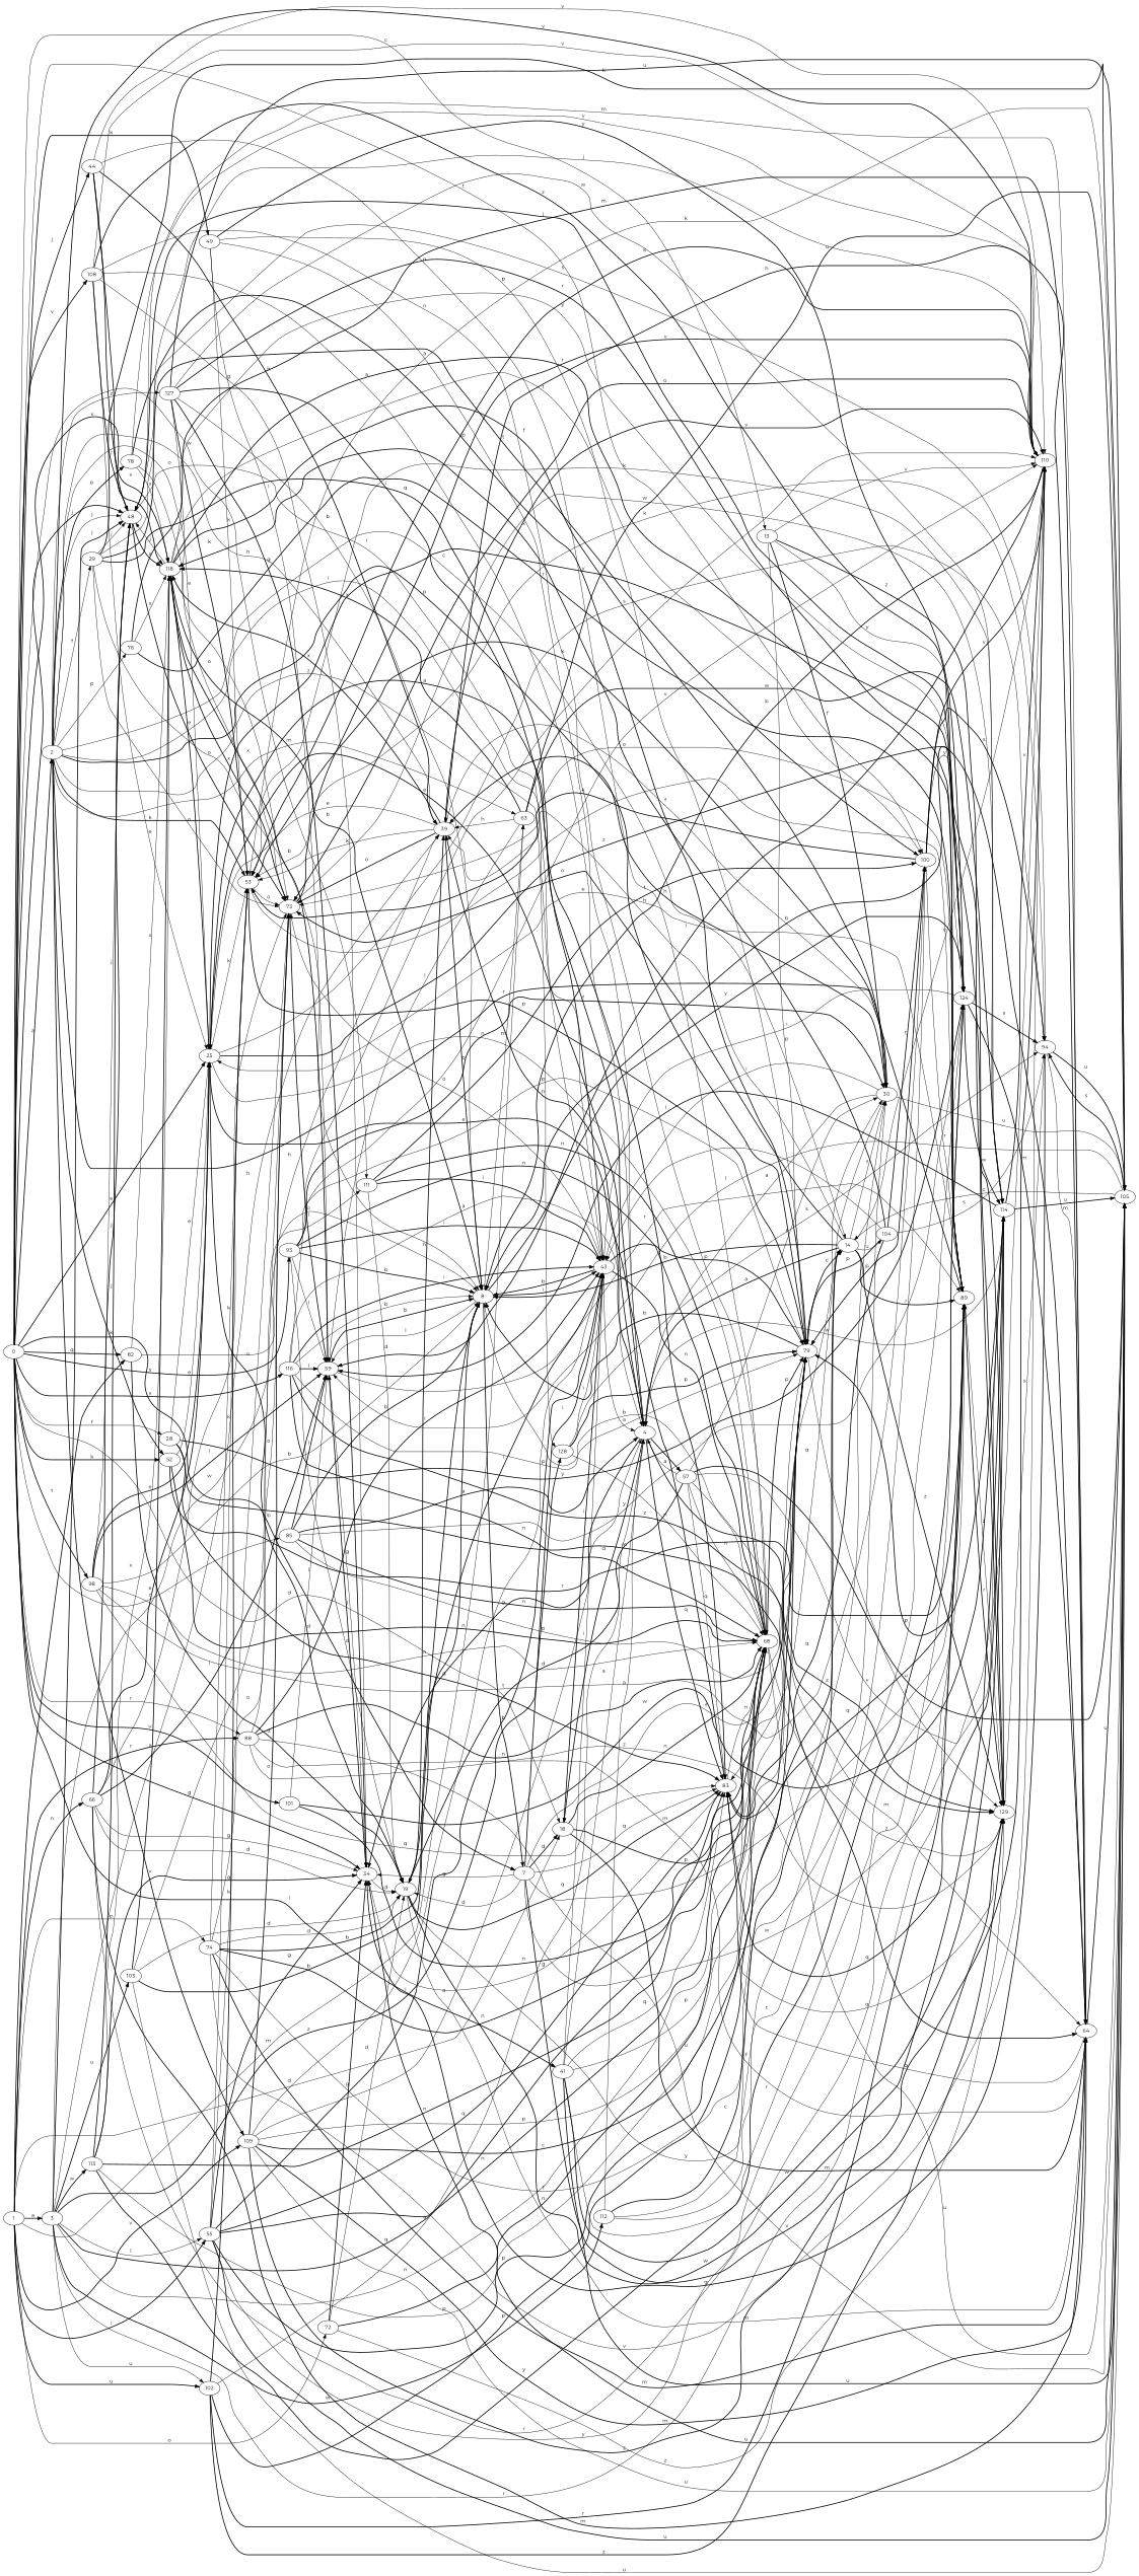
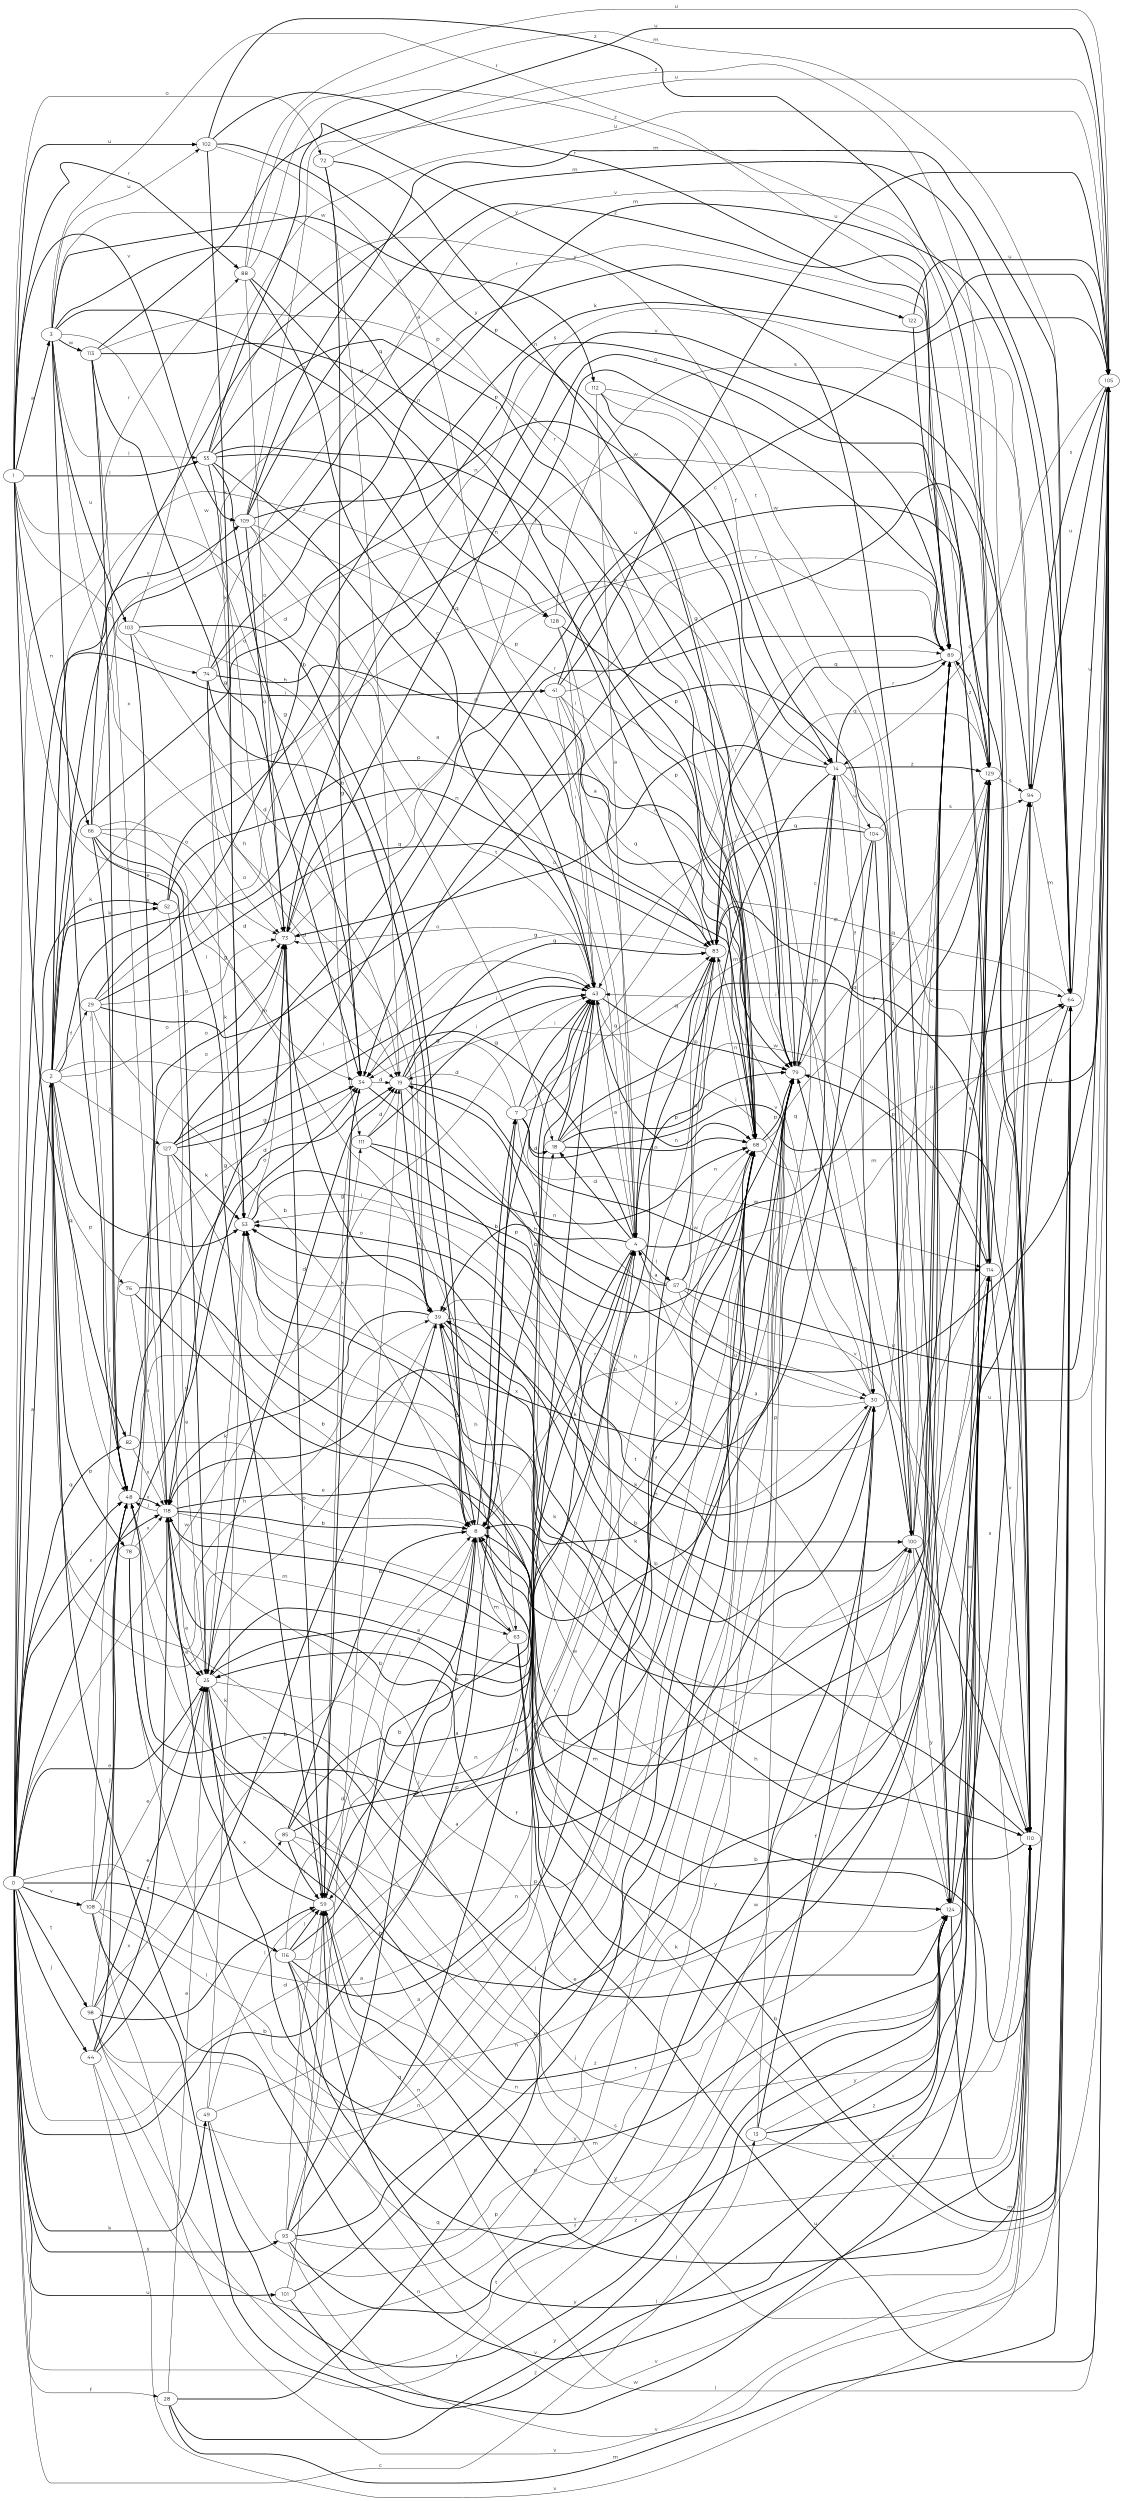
  strict digraph {
    fontname=Montserrat
    rankdir=LR
    node [fontname=Montserrat]
    edge [fontname=Montserrat style=bold]
    0
    2
    7
    13
    18
    25
    28
    34
    41
    44
    48
    49
    52
    82
    85
    88
    93
    98
    100
    101
    108
    111
    116
    118
    63
    109
    14
    29
    39
    43
    53
    73
    76
    78
    79
    89
    110
+   122
    127
    128
    83
    19
    30
    114
    129
    124
    68
    64
    4
    94
    59
    105
    8
    1
    3
    55
    66
    72
    74
    102
    103
    112
    113
    104
    57
    0 -> 2 [label=a]
    0 -> 7 [label=b]
    0 -> 13 [label=c style=solid]
    0 -> 18 [label=d style=solid]
    0 -> 25 [label=e]
    0 -> 28 [label=f style=solid]
    0 -> 34 [label=g]
    0 -> 41 [label=i]
    0 -> 44 [label=j]
    0 -> 48 [label=j]
    0 -> 49 [label=k]
    0 -> 52 [label=k]
    0 -> 82 [label=q]
    0 -> 85 [label=r style=solid]
    0 -> 88 [label=r style=solid]
    0 -> 93 [label=s]
    0 -> 98 [label=t]
    0 -> 100 [label=t style=solid]
    0 -> 101 [label=u]
    0 -> 108 [label=v]
    0 -> 111 [label=w style=solid]
    0 -> 116 [label=x]
    0 -> 118 [label=x]
    2 -> 48 [label=j style=solid]
    2 -> 52 [label=k]
    2 -> 63 [label=m style=solid]
    2 -> 109 [label=v]
    2 -> 14 [label=c style=solid]
    2 -> 29 [label=f style=solid]
    2 -> 39 [label=h style=solid]
    2 -> 43 [label=i style=solid]
    2 -> 53 [label=k]
    2 -> 73 [label=o style=solid]
    2 -> 76 [label=p style=solid]
    2 -> 78 [label=p]
    2 -> 79 [label=p]
    2 -> 89 [label=r]
    2 -> 110 [label=v]
+   2 -> 122 [label=y]
    2 -> 127 [label=z style=solid]
    2 -> 128 [label=z style=solid]
    7 -> 18 [label=d]
    7 -> 34 [label=g style=solid]
    7 -> 43 [label=i]
    7 -> 89 [label=r style=solid]
    7 -> 110 [label=v]
    7 -> 83 [label=q style=solid]
    7 -> 19 [label=d style=solid]
    7 -> 30 [label=f style=solid]
    7 -> 114 [label=w style=solid]
    13 -> 79 [label=p style=solid]
    13 -> 110 [label=v style=solid]
    13 -> 30 [label=f]
    13 -> 129 [label=z]
    13 -> 124 [label=y style=solid]
    18 -> 43 [label=i]
    18 -> 79 [label=p]
-   4 -> 114 [label=w style=solid]
+   18 -> 114 [label=w style=solid]
    18 -> 68 [label=n]
    18 -> 64 [label=m]
    25 -> 53 [label=k style=solid]
    25 -> 19 [label=d]
    25 -> 129 [label=z]
    25 -> 124 [label=y]
    25 -> 68 [label=n style=solid]
    25 -> 4 [label=a]
    25 -> 94 [label=s style=solid]
    28 -> 25 [label=e style=solid]
    28 -> 83 [label=q]
    28 -> 124 [label=y]
    28 -> 64 [label=m]
    34 -> 19 [label=d style=solid]
    34 -> 59 [label=l]
    34 -> 105 [label=u]
    41 -> 43 [label=i style=solid]
    41 -> 79 [label=p style=solid]
    41 -> 89 [label=r style=solid]
    41 -> 83 [label=q style=solid]
    41 -> 114 [label=w]
    41 -> 4 [label=a style=solid]
    41 -> 105 [label=u]
    44 -> 48 [label=j]
    44 -> 118 [label=x]
    44 -> 39 [label=h]
    44 -> 110 [label=v style=solid]
    44 -> 68 [label=n style=solid]
    48 -> 118 [label=x]
    48 -> 43 [label=i style=solid]
    48 -> 73 [label=o]
    48 -> 64 [label=m style=solid]
    49 -> 53 [label=k style=solid]
    49 -> 79 [label=p style=solid]
    49 -> 124 [label=y]
    49 -> 4 [label=a style=solid]
    49 -> 59 [label=l style=solid]
    52 -> 25 [label=e style=solid]
    52 -> 89 [label=r]
    52 -> 68 [label=n]
    82 -> 118 [label=x style=solid]
    82 -> 19 [label=d]
    82 -> 8 [label=o style=solid]
    85 -> 79 [label=p style=solid]
    85 -> 124 [label=y style=solid]
    85 -> 68 [label=n]
    85 -> 4 [label=a]
    85 -> 59 [label=l]
    85 -> 8 [label=b]
    88 -> 43 [label=i]
    88 -> 73 [label=o style=solid]
    88 -> 129 [label=z style=solid]
    88 -> 68 [label=n]
    88 -> 64 [label=m style=solid]
    88 -> 105 [label=u style=solid]
    93 -> 43 [label=i]
    93 -> 79 [label=p style=solid]
    93 -> 110 [label=v style=solid]
    93 -> 19 [label=d style=solid]
    93 -> 30 [label=f]
    93 -> 68 [label=n]
    93 -> 59 [label=l style=solid]
    93 -> 8 [label=b]
    98 -> 25 [label=e]
    98 -> 48 [label=j style=solid]
    98 -> 100 [label=t style=solid]
    98 -> 83 [label=q style=solid]
    98 -> 68 [label=n style=solid]
    98 -> 59 [label=l]
    98 -> 8 [label=b style=solid]
    100 -> 53 [label=k]
    100 -> 79 [label=p]
    100 -> 89 [label=r style=solid]
    100 -> 110 [label=v]
    100 -> 124 [label=y style=solid]
    100 -> 94 [label=s]
    101 -> 114 [label=w]
    101 -> 68 [label=n]
    101 -> 59 [label=l style=solid]
    108 -> 25 [label=e style=solid]
    108 -> 34 [label=g style=solid]
    108 -> 48 [label=j]
    108 -> 110 [label=v style=solid]
    108 -> 129 [label=z]
    108 -> 68 [label=n style=solid]
    108 -> 4 [label=a style=solid]
    111 -> 100 [label=t]
    111 -> 43 [label=i]
    111 -> 19 [label=d style=solid]
    111 -> 68 [label=n]
    116 -> 43 [label=i]
    116 -> 79 [label=p style=solid]
    116 -> 110 [label=v style=solid]
    116 -> 129 [label=z]
    116 -> 68 [label=n]
    116 -> 4 [label=a style=solid]
    116 -> 59 [label=l]
    116 -> 8 [label=b style=solid]
    118 -> 25 [label=e]
    118 -> 48 [label=j style=solid]
    118 -> 100 [label=t style=solid]
    118 -> 89 [label=r]
    118 -> 30 [label=f]
    118 -> 124 [label=y style=solid]
    118 -> 8 [label=b]
    63 -> 118 [label=x]
    63 -> 39 [label=h style=solid]
    63 -> 114 [label=w]
    63 -> 59 [label=l style=solid]
    63 -> 105 [label=u]
    109 -> 14 [label=c]
    109 -> 43 [label=i style=solid]
    109 -> 73 [label=o]
    109 -> 79 [label=p style=solid]
    109 -> 129 [label=z]
    109 -> 64 [label=m]
    109 -> 4 [label=a style=solid]
    109 -> 105 [label=u style=solid]
    14 -> 39 [label=h style=solid]
    14 -> 73 [label=o]
    14 -> 89 [label=r]
    14 -> 110 [label=v style=solid]
    14 -> 30 [label=f style=solid]
    14 -> 129 [label=z]
    14 -> 4 [label=a]
    14 -> 8 [label=b]
    14 -> 104 [label=u style=solid]
    29 -> 48 [label=j style=solid]
    29 -> 100 [label=t]
    29 -> 73 [label=o style=solid]
    29 -> 83 [label=q]
    29 -> 94 [label=s style=solid]
    29 -> 105 [label=k]
    29 -> 8 [label=b style=solid]
    39 -> 25 [label=e style=solid]
    39 -> 118 [label=x]
    39 -> 53 [label=k style=solid]
    39 -> 73 [label=o]
    39 -> 110 [label=v]
    39 -> 30 [label=f style=solid]
    39 -> 8 [label=b]
    43 -> 73 [label=o style=solid]
    43 -> 79 [label=p]
    43 -> 68 [label=n]
    43 -> 4 [label=a style=solid]
    43 -> 8 [label=b]
    53 -> 73 [label=o style=solid]
    53 -> 79 [label=p]
    53 -> 89 [label=r style=solid]
    73 -> 118 [label=x]
    73 -> 110 [label=v]
    73 -> 114 [label=w style=solid]
    73 -> 59 [label=l]
    76 -> 118 [label=x style=solid]
    76 -> 89 [label=r]
    76 -> 64 [label=m]
    78 -> 118 [label=x style=solid]
    78 -> 73 [label=o style=solid]
    78 -> 79 [label=p]
    78 -> 110 [label=v style=solid]
    79 -> 14 [label=c]
    79 -> 129 [label=z style=solid]
    79 -> 8 [label=b]
-   89 -> 25 [label=e style=solid]
+   89 -> 25 [label=e]
    89 -> 73 [label=o style=solid]
    89 -> 83 [label=q]
    89 -> 129 [label=z style=solid]
    110 -> 48 [label=j style=solid]
    110 -> 53 [label=k]
    110 -> 73 [label=o]
    110 -> 59 [label=l]
    110 -> 8 [label=b]
+   122 -> 89 [label=r]
+   122 -> 105 [label=u]
    127 -> 25 [label=e style=solid]
    127 -> 34 [label=g]
    127 -> 43 [label=i]
    127 -> 53 [label=k]
    127 -> 89 [label=r]
    127 -> 114 [label=w style=solid]
    127 -> 105 [label=u]
    127 -> 8 [label=b style=solid]
    128 -> 43 [label=i style=solid]
    128 -> 79 [label=p]
    128 -> 68 [label=n style=solid]
    128 -> 94 [label=s style=solid]
    83 -> 25 [label=e]
    83 -> 34 [label=g style=solid]
    83 -> 68 [label=n style=solid]
    19 -> 39 [label=h]
    19 -> 43 [label=i]
    19 -> 83 [label=q]
    19 -> 114 [label=w]
    19 -> 124 [label=y style=solid]
    19 -> 64 [label=m style=solid]
    30 -> 39 [label=h]
    30 -> 43 [label=i style=solid]
    30 -> 53 [label=k]
    30 -> 83 [label=q style=solid]
    30 -> 4 [label=a style=solid]
    30 -> 105 [label=u style=solid]
    114 -> 53 [label=k style=solid]
    114 -> 79 [label=p]
    114 -> 110 [label=v]
    114 -> 83 [label=q]
    114 -> 59 [label=l]
    114 -> 105 [label=u]
    129 -> 89 [label=r]
    129 -> 83 [label=q style=solid]
    129 -> 94 [label=s style=solid]
    124 -> 48 [label=j]
    124 -> 43 [label=i style=solid]
    124 -> 114 [label=w]
    124 -> 64 [label=m]
    124 -> 94 [label=s]
    68 -> 79 [label=p]
    68 -> 129 [label=z style=solid]
    68 -> 105 [label=u style=solid]
    68 -> 8 [label=b style=solid]
    64 -> 39 [label=h]
    64 -> 83 [label=q style=solid]
    64 -> 105 [label=u]
    64 -> 8 [label=b]
    4 -> 18 [label=d]
    4 -> 25 [label=e]
    4 -> 34 [label=g]
    4 -> 39 [label=h]
    4 -> 83 [label=q]
    4 -> 129 [label=z]
    4 -> 57 [label=l]
    94 -> 34 [label=g]
    94 -> 53 [label=k style=solid]
    94 -> 64 [label=m style=solid]
    94 -> 105 [label=u]
    59 -> 34 [label=g style=solid]
    59 -> 118 [label=x]
    59 -> 89 [label=r style=solid]
    59 -> 8 [label=b]
    105 -> 14 [label=c style=solid]
    105 -> 53 [label=k style=solid]
    105 -> 94 [label=s]
    105 -> 59 [label=l style=solid]
    8 -> 7 [label=b]
    8 -> 63 [label=m style=solid]
    8 -> 43 [label=i]
    8 -> 124 [label=y]
    8 -> 59 [label=l style=solid]
    1 -> 18 [label=d style=solid]
    1 -> 82 [label=q]
    1 -> 88 [label=r]
    1 -> 63 [label=m style=solid]
    1 -> 109 [label=v]
    1 -> 3 [label=a]
    1 -> 55 [label=l]
    1 -> 66 [label=n]
    1 -> 72 [label=o style=solid]
    1 -> 74 [label=p style=solid]
    1 -> 102 [label=u]
    3 -> 48 [label=j]
    3 -> 111 [label=w style=solid]
    3 -> 39 [label=h style=solid]
    3 -> 89 [label=r style=solid]
    3 -> 128 [label=z]
    3 -> 83 [label=q]
    3 -> 68 [label=n style=solid]
    3 -> 55 [label=l style=solid]
    3 -> 102 [label=u style=solid]
    3 -> 103 [label=u]
    3 -> 112 [label=w]
    3 -> 113 [label=w]
    55 -> 34 [label=g]
    55 -> 43 [label=i]
    55 -> 53 [label=k style=solid]
    55 -> 73 [label=o style=solid]
    55 -> 79 [label=p]
    55 -> 83 [label=q]
    55 -> 124 [label=y style=solid]
    55 -> 68 [label=n]
    55 -> 105 [label=u]
    66 -> 25 [label=e]
    66 -> 34 [label=g style=solid]
    66 -> 48 [label=j]
    66 -> 73 [label=o style=solid]
    66 -> 89 [label=r style=solid]
    66 -> 19 [label=d style=solid]
    66 -> 64 [label=m]
    66 -> 59 [label=l]
    72 -> 34 [label=g]
    72 -> 19 [label=d style=solid]
    72 -> 129 [label=z style=solid]
    72 -> 68 [label=n]
    74 -> 53 [label=k style=solid]
    74 -> 73 [label=o style=solid]
    74 -> 110 [label=v style=solid]
    74 -> 19 [label=d style=solid]
    74 -> 30 [label=f style=solid]
    74 -> 68 [label=n]
    74 -> 64 [label=m]
    74 -> 8 [label=b]
    102 -> 53 [label=k]
    102 -> 79 [label=p]
    102 -> 89 [label=r]
    102 -> 129 [label=z]
    102 -> 4 [label=a style=solid]
    103 -> 118 [label=x]
    103 -> 39 [label=h style=solid]
    103 -> 19 [label=d style=solid]
    103 -> 105 [label=u style=solid]
    103 -> 8 [label=b]
    112 -> 100 [label=t style=solid]
    112 -> 14 [label=c]
    112 -> 30 [label=f style=solid]
    112 -> 4 [label=a style=solid]
    113 -> 34 [label=g]
    113 -> 48 [label=j]
    113 -> 118 [label=x style=solid]
    113 -> 79 [label=p style=solid]
    113 -> 124 [label=y]
    113 -> 68 [label=n]
    104 -> 100 [label=t]
    104 -> 118 [label=x]
    104 -> 43 [label=i style=solid]
    104 -> 79 [label=p]
    104 -> 83 [label=q]
    104 -> 94 [label=s style=solid]
    57 -> 110 [label=v style=solid]
    57 -> 83 [label=q style=solid]
    57 -> 19 [label=d]
    57 -> 30 [label=f style=solid]
    57 -> 68 [label=n style=solid]
    57 -> 64 [label=m style=solid]
    57 -> 4 [label=a style=solid]
    57 -> 105 [label=u]
  }
